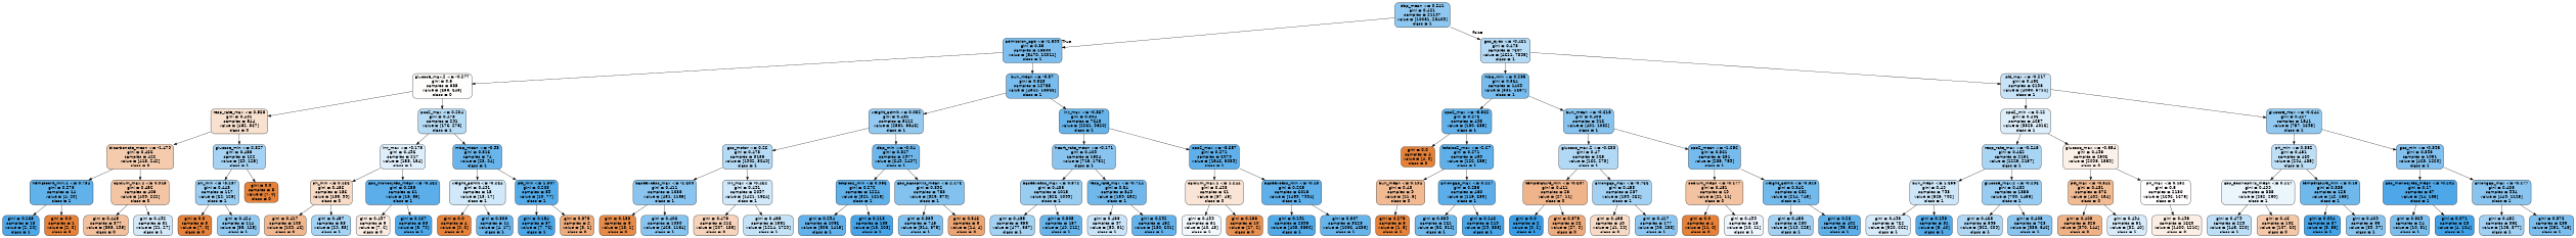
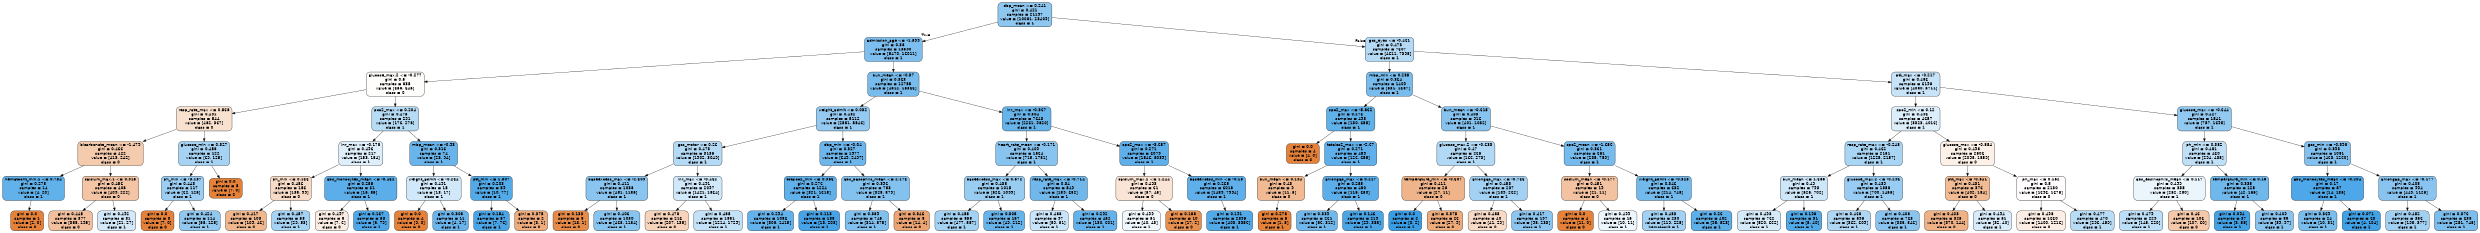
  digraph {
    node [color=black fillcolor="#e58139" fontname=helvetica shape=box style="filled, rounded"]
    edge [fontname=helvetica]
    n1 [fillcolor="#8ec7f0" label="dbp_mean <= 0.241\ngini = 0.421\nsamples = 21197\nvalue = [10081, 23409]\nclass = 1"]
    n2 [fillcolor="#7dbeee" label="admission_age <= -1.599\ngini = 0.38\nsamples = 13590\nvalue = [5470, 16011]\nclass = 1"]
    n3 [fillcolor="#b4daf5" label="gcs_eyes <= -0.461\ngini = 0.473\nsamples = 7607\nvalue = [4611, 7398]\nclass = 1"]
    n4 [fillcolor="#fefdfb" label="glucose_max.2 <= -0.277\ngini = 0.5\nsamples = 835\nvalue = [658, 645]\nclass = 0"]
    n5 [fillcolor="#77bced" label="bun_mean <= -0.37\ngini = 0.363\nsamples = 12755\nvalue = [4812, 15366]\nclass = 1"]
    n6 [fillcolor="#77bced" label="mbp_min <= 0.235\ngini = 0.364\nsamples = 1409\nvalue = [531, 1687]\nclass = 1"]
    n7 [fillcolor="#c6e3f8" label="ptt_max <= -0.217\ngini = 0.486\nsamples = 6198\nvalue = [4080, 5711]\nclass = 1"]
    n8 [fillcolor="#f9e1d0" label="resp_rate_max <= 0.568\ngini = 0.491\nsamples = 544\nvalue = [482, 367]\nclass = 0"]
    n9 [fillcolor="#b6dbf5" label="pco2_max <= 0.204\ngini = 0.475\nsamples = 291\nvalue = [176, 278]\nclass = 1"]
    n10 [fillcolor="#94caf1" label="weight_admit <= 0.032\ngini = 0.432\nsamples = 5112\nvalue = [2551, 5546]\nclass = 1"]
    n11 [fillcolor="#67b4eb" label="inr_max <= -0.367\ngini = 0.304\nsamples = 7643\nvalue = [2261, 9820]\nclass = 1"]
    n12 [fillcolor="#f4cbad" label="bicarbonate_mean <= -1.479\ngini = 0.466\nsamples = 422\nvalue = [413, 242]\nclass = 0"]
    n13 [fillcolor="#a6d3f3" label="glucose_min <= 0.327\ngini = 0.458\nsamples = 122\nvalue = [69, 125]\nclass = 1"]
    n14 [fillcolor="#deeefb" label="inr_max <= -0.178\ngini = 0.496\nsamples = 217\nvalue = [153, 184]\nclass = 1"]
    n15 [fillcolor="#69b5eb" label="mbp_mean <= -0.93\ngini = 0.316\nsamples = 74\nvalue = [23, 94]\nclass = 1"]
    n16 [fillcolor="#61b1ea" label="hematocrit_min.1 <= 0.734\ngini = 0.278\nsamples = 14\nvalue = [4, 20]\nclass = 1"]
    n17 [fillcolor="#f3c5a4" label="calcium_max.1 <= 0.915\ngini = 0.456\nsamples = 408\nvalue = [409, 222]\nclass = 0"]
    n18 [fillcolor="#9bcef2" label="ph_min <= -3.237\ngini = 0.443\nsamples = 117\nvalue = [62, 125]\nclass = 1"]
    n19 [label="gini = 0.0\nsamples = 5\nvalue = [7, 0]\nclass = 0"]
-   n20 [fillcolor="#4da7e8" label="gini = 0.165\nsamples = 13\nvalue = [2, 20]\nclass = 1"]
    n21 [label="gini = 0.0\nsamples = 1\nvalue = [2, 0]\nclass = 0"]
    n22 [fillcolor="#f2c09d" label="gini = 0.445\nsamples = 377\nvalue = [388, 195]\nclass = 0"]
    n23 [fillcolor="#d3e9f9" label="gini = 0.492\nsamples = 31\nvalue = [21, 27]\nclass = 1"]
    n24 [label="gini = 0.0\nsamples = 3\nvalue = [7, 0]\nclass = 0"]
    n25 [fillcolor="#90c8f0" label="gini = 0.424\nsamples = 114\nvalue = [55, 125]\nclass = 1"]
    n26 [fillcolor="#f8dbc7" label="ph_min <= 0.166\ngini = 0.486\nsamples = 156\nvalue = [138, 99]\nclass = 0"]
    n27 [fillcolor="#5caeea" label="abs_monocytes_mean <= -0.462\ngini = 0.255\nsamples = 61\nvalue = [15, 85]\nclass = 1"]
    n28 [fillcolor="#d0e8f9" label="weight_admit <= -0.264\ngini = 0.491\nsamples = 15\nvalue = [13, 17]\nclass = 1"]
    n29 [fillcolor="#53aae8" label="ptt_min <= 1.307\ngini = 0.203\nsamples = 59\nvalue = [10, 77]\nclass = 1"]
    n30 [fillcolor="#f0b68d" label="gini = 0.417\nsamples = 103\nvalue = [109, 46]\nclass = 0"]
    n31 [fillcolor="#a5d3f3" label="gini = 0.457\nsamples = 53\nvalue = [29, 53]\nclass = 1"]
    n32 [fillcolor="#fbede3" label="gini = 0.497\nsamples = 8\nvalue = [7, 6]\nclass = 0"]
    n33 [fillcolor="#4da7e8" label="gini = 0.167\nsamples = 53\nvalue = [8, 79]\nclass = 1"]
    n34 [label="gini = 0.0\nsamples = 4\nvalue = [9, 0]\nclass = 0"]
    n35 [fillcolor="#68b4eb" label="gini = 0.308\nsamples = 11\nvalue = [4, 17]\nclass = 1"]
    n36 [fillcolor="#4ba6e7" label="gini = 0.154\nsamples = 57\nvalue = [7, 76]\nclass = 1"]
    n37 [fillcolor="#eeab7b" label="gini = 0.375\nsamples = 2\nvalue = [3, 1]\nclass = 0"]
    n38 [fillcolor="#b5daf5" label="gcs_motor <= 0.26\ngini = 0.473\nsamples = 3135\nvalue = [1902, 3049]\nclass = 1"]
    n39 [fillcolor="#6cb6ec" label="dbp_min <= -0.04\ngini = 0.327\nsamples = 1977\nvalue = [649, 2497]\nclass = 1"]
    n40 [fillcolor="#88c4ef" label="heart_rate_mean <= -0.171\ngini = 0.409\nsamples = 1564\nvalue = [715, 1781]\nclass = 1"]
    n41 [fillcolor="#5fb0ea" label="spo2_max <= -3.657\ngini = 0.271\nsamples = 6079\nvalue = [1546, 8039]\nclass = 1"]
    n42 [fillcolor="#89c5f0" label="baseexcess_max <= -2.609\ngini = 0.411\nsamples = 1038\nvalue = [481, 1185]\nclass = 1"]
    n43 [fillcolor="#d0e8f9" label="inr_max <= -0.462\ngini = 0.491\nsamples = 2097\nvalue = [1421, 1864]\nclass = 1"]
    n44 [fillcolor="#60b0ea" label="totalco2_min <= 0.956\ngini = 0.276\nsamples = 1224\nvalue = [321, 1618]\nclass = 1"]
    n45 [fillcolor="#83c2ef" label="abs_basophils_mean <= 2.176\ngini = 0.396\nsamples = 753\nvalue = [328, 879]\nclass = 1"]
    n46 [fillcolor="#e78b48" label="gini = 0.133\nsamples = 8\nvalue = [13, 1]\nclass = 0"]
    n47 [fillcolor="#87c4ef" label="gini = 0.406\nsamples = 1030\nvalue = [468, 1184]\nclass = 1"]
    n48 [fillcolor="#f6d3ba" label="gini = 0.478\nsamples = 216\nvalue = [207, 135]\nclass = 0"]
    n49 [fillcolor="#c4e2f7" label="gini = 0.485\nsamples = 1881\nvalue = [1214, 1729]\nclass = 1"]
    n50 [fillcolor="#64b2eb" label="gini = 0.294\nsamples = 1086\nvalue = [308, 1415]\nclass = 1"]
    n51 [fillcolor="#46a3e7" label="gini = 0.113\nsamples = 138\nvalue = [13, 203]\nclass = 1"]
    n52 [fillcolor="#80c0ee" label="gini = 0.389\nsamples = 745\nvalue = [314, 875]\nclass = 1"]
    n53 [fillcolor="#eca572" label="gini = 0.346\nsamples = 8\nvalue = [14, 4]\nclass = 0"]
    n54 [fillcolor="#98ccf1" label="baseexcess_max <= 0.572\ngini = 0.438\nsamples = 1015\nvalue = [526, 1099]\nclass = 1"]
    n55 [fillcolor="#70b8ec" label="resp_rate_max <= -0.714\ngini = 0.34\nsamples = 549\nvalue = [189, 682]\nclass = 1"]
    n56 [fillcolor="#fae4d5" label="calcium_max.1 <= 1.244\ngini = 0.493\nsamples = 61\nvalue = [57, 45]\nclass = 0"]
    n57 [fillcolor="#5eafea" label="baseexcess_min <= -0.13\ngini = 0.265\nsamples = 6018\nvalue = [1489, 7994]\nclass = 1"]
    n58 [fillcolor="#a3d2f3" label="gini = 0.455\nsamples = 858\nvalue = [477, 887]\nclass = 1"]
    n59 [fillcolor="#67b4eb" label="gini = 0.305\nsamples = 157\nvalue = [49, 212]\nclass = 1"]
    n60 [fillcolor="#c9e4f8" label="gini = 0.488\nsamples = 97\nvalue = [59, 81]\nclass = 1"]
    n61 [fillcolor="#64b2eb" label="gini = 0.292\nsamples = 452\nvalue = [130, 601]\nclass = 1"]
    n62 [fillcolor="#f1f8fd" label="gini = 0.499\nsamples = 51\nvalue = [40, 43]\nclass = 1"]
    n63 [fillcolor="#e89050" label="gini = 0.188\nsamples = 10\nvalue = [17, 2]\nclass = 0"]
    n64 [fillcolor="#51a9e8" label="gini = 0.191\nsamples = 2395\nvalue = [403, 3356]\nclass = 1"]
-   n65 [fillcolor="#67b4eb" label="gini = 0.307\nsamples = 3623\nvalue = [1086, 4638]\nclass = 1"]
    n66 [fillcolor="#60b0ea" label="spo2_max <= -5.862\ngini = 0.276\nsamples = 493\nvalue = [130, 655]\nclass = 1"]
    n67 [fillcolor="#86c3ef" label="bun_mean <= -0.615\ngini = 0.403\nsamples = 916\nvalue = [401, 1032]\nclass = 1"]
    n68 [fillcolor="#ddeefb" label="spo2_min <= 0.12\ngini = 0.496\nsamples = 4657\nvalue = [3323, 4016]\nclass = 1"]
    n69 [fillcolor="#91c9f1" label="glucose_max <= -0.644\ngini = 0.427\nsamples = 1541\nvalue = [757, 1695]\nclass = 1"]
    n70 [label="gini = 0.0\nsamples = 4\nvalue = [4, 0]\nclass = 0"]
    n71 [fillcolor="#5fb0ea" label="totalco2_max <= -2.67\ngini = 0.271\nsamples = 489\nvalue = [126, 655]\nclass = 1"]
    n72 [fillcolor="#b1d9f5" label="glucose_max.2 <= -0.633\ngini = 0.47\nsamples = 265\nvalue = [166, 273]\nclass = 1"]
    n73 [fillcolor="#76bbed" label="spo2_mean <= -1.656\ngini = 0.361\nsamples = 651\nvalue = [235, 759]\nclass = 1"]
    n74 [fillcolor="#f1ba93" label="bun_mean <= 0.194\ngini = 0.43\nsamples = 9\nvalue = [11, 5]\nclass = 0"]
    n75 [fillcolor="#5caeea" label="aniongap_max <= 0.217\ngini = 0.255\nsamples = 480\nvalue = [115, 650]\nclass = 1"]
    n76 [label="gini = 0.278\nsamples = 5\nvalue = [1, 5]\nclass = 1"]
    n77 [fillcolor="#70b8ec" label="gini = 0.339\nsamples = 261\nvalue = [86, 312]\nclass = 1"]
    n78 [fillcolor="#4aa5e7" label="gini = 0.146\nsamples = 219\nvalue = [29, 338]\nclass = 1"]
    n79 [fillcolor="#f0b48a" label="temperature_min <= -0.607\ngini = 0.411\nsamples = 28\nvalue = [27, 11]\nclass = 0"]
    n80 [fillcolor="#a2d1f3" label="aniongap_max <= -0.766\ngini = 0.453\nsamples = 237\nvalue = [139, 262]\nclass = 1"]
    n81 [fillcolor="#f3c3a1" label="sodium_mean <= -0.177\ngini = 0.451\nsamples = 19\nvalue = [21, 11]\nclass = 0"]
    n82 [fillcolor="#72b9ec" label="weight_admit <= -0.323\ngini = 0.346\nsamples = 632\nvalue = [214, 748]\nclass = 1"]
    n83 [fillcolor="#399de5" label="gini = 0.0\nsamples = 2\nvalue = [0, 2]\nclass = 1"]
    n84 [fillcolor="#eeab7b" label="gini = 0.375\nsamples = 26\nvalue = [27, 9]\nclass = 0"]
    n85 [fillcolor="#f7dac5" label="gini = 0.485\nsamples = 40\nvalue = [41, 29]\nclass = 0"]
-   n86 [fillcolor="#8cc6f0" label="gini = 0.417\nsamples = 177\nvalue = [98, 233]\nclass = 1"]
+   n86 [fillcolor="#8cc6f0" label="gini = 0.417\nsamples = 197\nvalue = [98, 233]\nclass = 1"]
    n87 [label="gini = 0.0\nsamples = 4\nvalue = [11, 0]\nclass = 0"]
    n88 [fillcolor="#edf6fd" label="gini = 0.499\nsamples = 15\nvalue = [10, 11]\nclass = 1"]
-   n89 [fillcolor="#a2d1f3" label="gini = 0.453\nsamples = 230\nvalue = [119, 225]\nclass = 1"]
+   n89 [fillcolor="#a2d1f3" label="gini = 0.453\nsamples = 230\nvalue = [119, 225]\nhematocrit = 1"]
    n90 [fillcolor="#5dafea" label="gini = 0.26\nsamples = 402\nvalue = [95, 523]\nclass = 1"]
    n91 [fillcolor="#a9d5f4" label="resp_rate_max <= -0.248\ngini = 0.462\nsamples = 2151\nvalue = [1225, 2157]\nclass = 1"]
    n92 [fillcolor="#fcf1e8" label="glucose_max <= -0.854\ngini = 0.498\nsamples = 2506\nvalue = [2098, 1859]\nclass = 0"]
    n93 [fillcolor="#bfdff7" label="ph_min <= 0.382\ngini = 0.481\nsamples = 460\nvalue = [294, 435]\nclass = 1"]
    n94 [fillcolor="#82c1ef" label="gcs_min <= -0.398\ngini = 0.393\nsamples = 1081\nvalue = [463, 1260]\nclass = 1"]
    n95 [fillcolor="#cde6f8" label="bun_mean <= 1.688\ngini = 0.49\nsamples = 793\nvalue = [525, 702]\nclass = 1"]
    n96 [fillcolor="#98ccf2" label="glucose_max.2 <= -0.296\ngini = 0.439\nsamples = 1358\nvalue = [700, 1455]\nclass = 1"]
    n97 [fillcolor="#f1bb94" label="ptt_max <= -0.341\ngini = 0.431\nsamples = 376\nvalue = [402, 184]\nclass = 0"]
    n98 [fillcolor="#fffdfd" label="ph_max <= 0.152\ngini = 0.5\nsamples = 2130\nvalue = [1696, 1675]\nclass = 0"]
    n99 [fillcolor="#d5eaf9" label="gini = 0.493\nsamples = 762\nvalue = [520, 662]\nclass = 1"]
    n100 [fillcolor="#52a9e8" label="gini = 0.198\nsamples = 31\nvalue = [5, 40]\nclass = 1"]
    n101 [fillcolor="#afd7f4" label="gini = 0.468\nsamples = 595\nvalue = [362, 609]\nclass = 1"]
    n102 [fillcolor="#88c4ef" label="gini = 0.408\nsamples = 763\nvalue = [338, 846]\nclass = 1"]
    n103 [fillcolor="#efb286" label="gini = 0.403\nsamples = 325\nvalue = [370, 144]\nclass = 0"]
    n104 [fillcolor="#d7ebfa" label="gini = 0.494\nsamples = 51\nvalue = [32, 40]\nclass = 1"]
    n105 [fillcolor="#fceee5" label="gini = 0.498\nsamples = 1660\nvalue = [1400, 1216]\nclass = 0"]
+   n106 [fillcolor="#b9dcf6" label="gini = 0.477\nsamples = 470\nvalue = [296, 459]\nclass = 1"]
    n107 [fillcolor="#ebf5fc" label="abs_eosinophils_mean <= 0.117\ngini = 0.499\nsamples = 335\nvalue = [252, 280]\nclass = 1"]
    n108 [fillcolor="#6fb8ec" label="temperature_min <= 0.18\ngini = 0.335\nsamples = 125\nvalue = [42, 155]\nclass = 1"]
    n109 [fillcolor="#4ea7e8" label="abs_monocytes_mean <= -0.204\ngini = 0.17\nsamples = 87\nvalue = [14, 135]\nclass = 1"]
    n110 [fillcolor="#88c4ef" label="aniongap_max <= -0.177\ngini = 0.408\nsamples = 994\nvalue = [449, 1125]\nclass = 1"]
    n111 [fillcolor="#bcdef6" label="gini = 0.479\nsamples = 229\nvalue = [145, 220]\nclass = 1"]
    n112 [fillcolor="#f4c8a8" label="gini = 0.46\nsamples = 106\nvalue = [107, 60]\nclass = 0"]
    n113 [fillcolor="#43a2e6" label="gini = 0.094\nsamples = 37\nvalue = [3, 58]\nclass = 1"]
    n114 [fillcolor="#89c4ef" label="gini = 0.409\nsamples = 88\nvalue = [39, 97]\nclass = 1"]
    n115 [fillcolor="#79bded" label="gini = 0.369\nsamples = 24\nvalue = [10, 31]\nclass = 1"]
    n116 [fillcolor="#41a1e6" label="gini = 0.071\nsamples = 63\nvalue = [4, 104]\nclass = 1"]
    n117 [fillcolor="#a1d0f3" label="gini = 0.452\nsamples = 356\nvalue = [198, 377]\nclass = 1"]
    n118 [fillcolor="#7bbeee" label="gini = 0.376\nsamples = 638\nvalue = [251, 748]\nclass = 1"]
    n1 -> n2 [headlabel=True labelangle=45 labeldistance=2.5]
    n1 -> n3 [headlabel=False labelangle=-45 labeldistance=2.5]
    n2 -> n4
    n2 -> n5
    n3 -> n6
    n3 -> n7
    n4 -> n8
    n4 -> n9
    n5 -> n10
    n5 -> n11
    n6 -> n66
    n6 -> n67
    n7 -> n68
    n7 -> n69
    n8 -> n12
    n8 -> n13
    n9 -> n14
    n9 -> n15
    n10 -> n38
    n10 -> n39
    n11 -> n40
    n11 -> n41
    n12 -> n16
    n12 -> n17
    n13 -> n18
    n13 -> n19
    n14 -> n26
    n14 -> n27
    n15 -> n28
    n15 -> n29
-   n16 -> n20
    n16 -> n21
    n17 -> n22
    n17 -> n23
    n18 -> n24
    n18 -> n25
    n26 -> n30
    n26 -> n31
    n27 -> n32
    n27 -> n33
    n28 -> n34
    n28 -> n35
    n29 -> n36
    n29 -> n37
    n38 -> n42
    n38 -> n43
    n39 -> n44
    n39 -> n45
    n40 -> n54
    n40 -> n55
    n41 -> n56
    n41 -> n57
    n42 -> n46
    n42 -> n47
    n43 -> n48
    n43 -> n49
    n44 -> n50
    n44 -> n51
    n45 -> n52
    n45 -> n53
    n54 -> n58
    n54 -> n59
    n55 -> n60
    n55 -> n61
    n56 -> n62
    n56 -> n63
    n57 -> n64
-   n57 -> n65
    n66 -> n70
    n66 -> n71
    n67 -> n72
    n67 -> n73
    n68 -> n91
    n68 -> n92
    n69 -> n93
    n69 -> n94
    n71 -> n74
    n71 -> n75
    n72 -> n79
    n72 -> n80
    n73 -> n81
    n73 -> n82
    n74 -> n76
    n75 -> n77
    n75 -> n78
    n79 -> n83
    n79 -> n84
    n80 -> n85
    n80 -> n86
    n81 -> n87
    n81 -> n88
    n82 -> n89
    n82 -> n90
    n91 -> n95
    n91 -> n96
    n92 -> n97
    n92 -> n98
    n93 -> n107
    n93 -> n108
    n94 -> n109
    n94 -> n110
    n95 -> n99
    n95 -> n100
    n96 -> n101
    n96 -> n102
    n97 -> n103
    n97 -> n104
    n98 -> n105
+   n98 -> n106
    n107 -> n111
    n107 -> n112
    n108 -> n113
    n108 -> n114
    n109 -> n115
    n109 -> n116
    n110 -> n117
    n110 -> n118
  }
